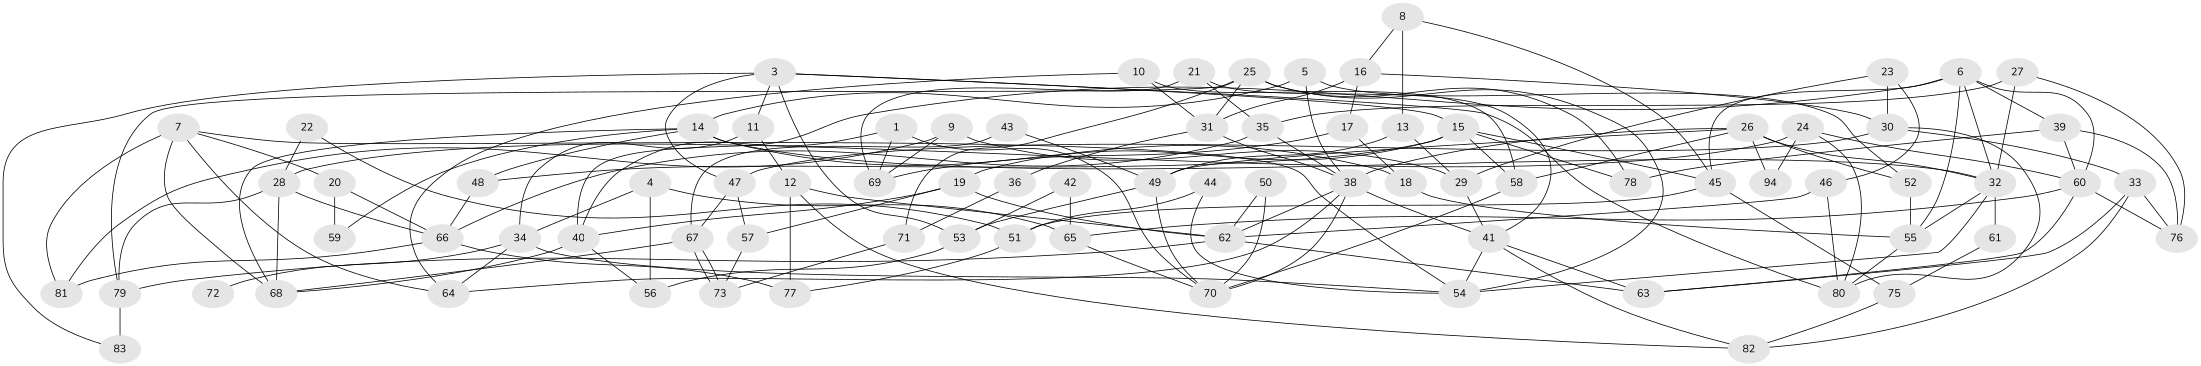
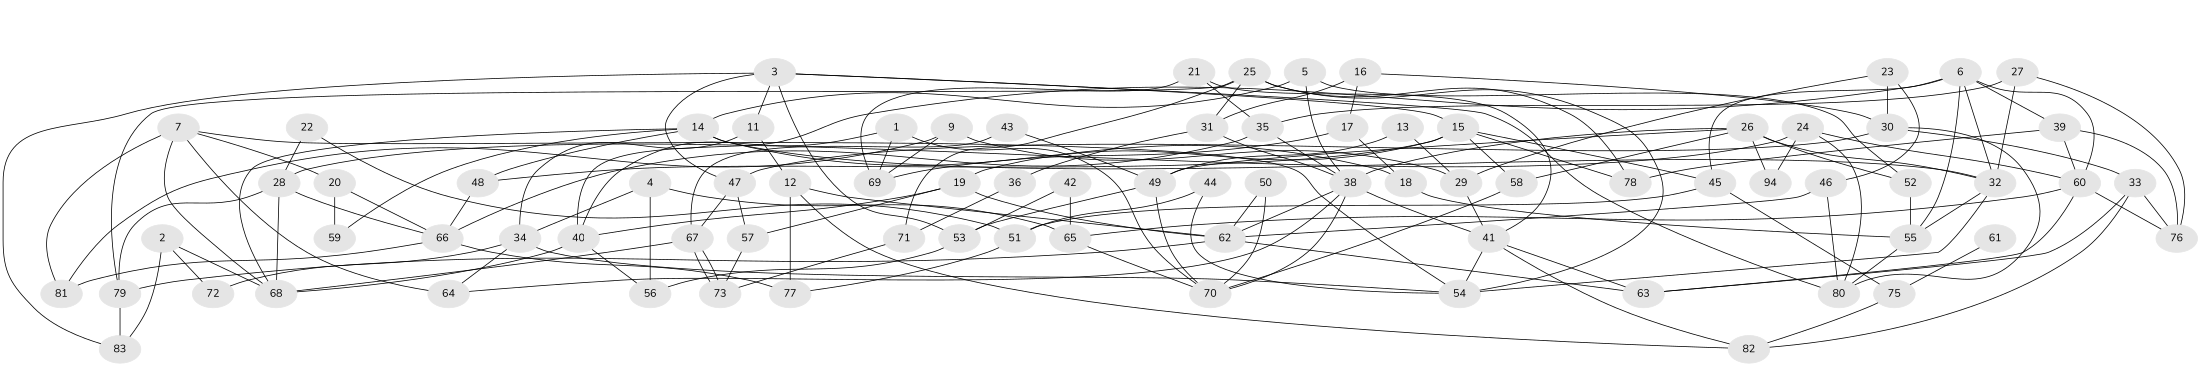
  graph {
    fontname=Nunito
    node [color=gray90 fontname=Nunito style=filled]
    edge [fontname=Nunito]
    1
    40
    69
    70
    68
    56
+   2
    72
    83
    3
    11
    15
    47
    53
    80
    34
    12
    45
    58
    48
    19
    78
    57
    67
    4
    65
    54
    64
    5
    14
    38
    52
    32
    18
    59
    62
    41
    55
    6
    39
    60
    61
    76
    51
    75
    63
    7
    20
    81
    66
-   8
    13
    16
    29
    49
    31
    17
    30
    9
-   10
    36
    77
    82
    79
    33
    73
    21
    35
    22
    28
    23
    46
    24
    n74 [label=94]
    25
    71
    26
    27
    42
    43
    44
    50
    1 -- 40
    1 -- 69
    1 -- 70
    40 -- 68
    40 -- 56
+   2 -- 68
+   2 -- 72
+   2 -- 83
    3 -- 83
    3 -- 11
    3 -- 15
    3 -- 47
    3 -- 53
    3 -- 80
    11 -- 34
    11 -- 12
    15 -- 45
    15 -- 58
    15 -- 48
    15 -- 19
    15 -- 78
    47 -- 57
    47 -- 67
    53 -- 56
    34 -- 72
    34 -- 54
    34 -- 64
    12 -- 62
    12 -- 77
    12 -- 82
    45 -- 51
    45 -- 75
    58 -- 70
    48 -- 66
    19 -- 40
    19 -- 57
    19 -- 62
    57 -- 73
    67 -- 68
    67 -- 73
    67 -- 73
    4 -- 56
    4 -- 34
    4 -- 65
    65 -- 70
    5 -- 14
    5 -- 38
    5 -- 52
    14 -- 68
    14 -- 48
    14 -- 32
    14 -- 18
    14 -- 59
    38 -- 70
    38 -- 64
    38 -- 62
    38 -- 41
    52 -- 55
    32 -- 54
    32 -- 55
-   32 -- 61
    18 -- 55
    62 -- 63
    62 -- 79
    41 -- 54
    41 -- 63
    41 -- 82
    55 -- 80
    6 -- 40
    6 -- 45
    6 -- 32
    6 -- 55
    6 -- 39
    6 -- 60
    39 -- 78
    39 -- 60
    39 -- 76
    60 -- 65
    60 -- 76
    60 -- 63
    61 -- 75
    51 -- 77
    75 -- 82
    7 -- 68
    7 -- 54
    7 -- 64
    7 -- 20
    7 -- 81
    20 -- 59
    20 -- 66
    66 -- 81
    66 -- 77
-   8 -- 45
-   8 -- 13
-   8 -- 16
    13 -- 29
    13 -- 49
    16 -- 31
    16 -- 17
    16 -- 30
    29 -- 41
    49 -- 70
    49 -- 53
    31 -- 38
    31 -- 36
    17 -- 69
    17 -- 18
    30 -- 47
    30 -- 80
    30 -- 33
    9 -- 69
    9 -- 81
    9 -- 29
-   10 -- 58
-   10 -- 64
-   10 -- 31
    36 -- 71
    79 -- 83
    33 -- 76
    33 -- 63
    33 -- 82
    21 -- 69
    21 -- 41
    21 -- 35
    35 -- 38
    35 -- 66
    22 -- 51
    22 -- 28
    28 -- 68
    28 -- 66
    28 -- 79
    23 -- 29
    23 -- 30
    23 -- 46
    46 -- 80
    46 -- 62
    24 -- 80
    24 -- 60
    24 -- 28
    24 -- n74
    25 -- 78
    25 -- 54
    25 -- 31
    25 -- 79
    25 -- 71
    71 -- 73
    26 -- 58
    26 -- 38
    26 -- 52
    26 -- 32
    26 -- 49
    26 -- n74
    27 -- 32
    27 -- 76
    27 -- 35
    42 -- 53
    42 -- 65
    43 -- 67
    43 -- 49
    44 -- 54
    44 -- 51
    50 -- 70
    50 -- 62
  }
